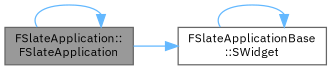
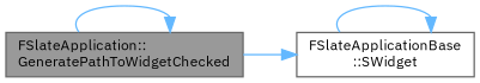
  digraph {
    rankdir=LR
    fontname="IBM Plex Sans"
    node [fontname="IBM Plex Sans" fontsize=10 shape=box style=filled]
    edge [color=steelblue1 fontname="IBM Plex Sans" fontsize=10 labelfontname=Helvetica labelfontsize=10 style=solid]
-   n1 [color=gray40 fillcolor=grey60 fontcolor=black height=0.2 label="FSlateApplication::\lFSlateApplication" width=0.4]
+   n1 [color=gray40 fillcolor=grey60 fontcolor=black height=0.2 label="FSlateApplication::\lGeneratePathToWidgetChecked" width=0.4]
    n2 [color=grey40 fillcolor=white height=0.2 label="FSlateApplicationBase\l::SWidget" width=0.4]
    n1 -> n1
    n1 -> n2
    n2 -> n2
  }
